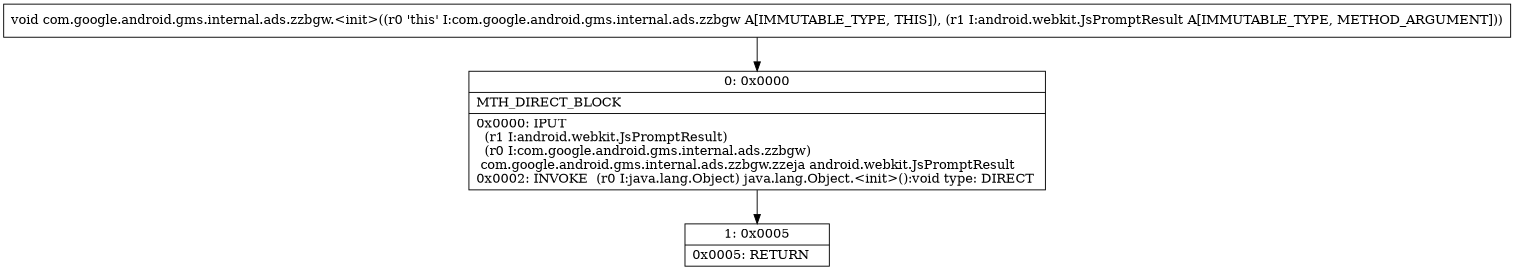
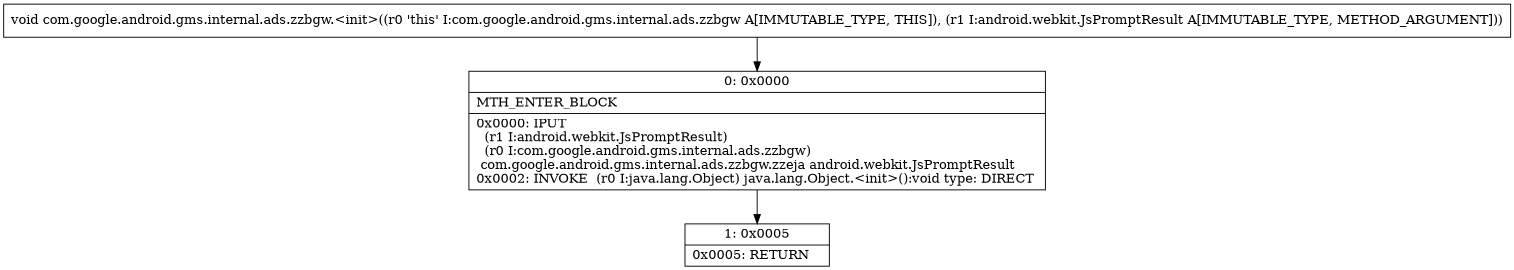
  digraph {
    node [shape=record]
-   n1 [label="{0\:\ 0x0000|MTH_DIRECT_BLOCK\l|0x0000: IPUT  \l  (r1 I:android.webkit.JsPromptResult)\l  (r0 I:com.google.android.gms.internal.ads.zzbgw)\l com.google.android.gms.internal.ads.zzbgw.zzeja android.webkit.JsPromptResult \l0x0002: INVOKE  (r0 I:java.lang.Object) java.lang.Object.\<init\>():void type: DIRECT \l}"]
+   n1 [label="{0\:\ 0x0000|MTH_ENTER_BLOCK\l|0x0000: IPUT  \l  (r1 I:android.webkit.JsPromptResult)\l  (r0 I:com.google.android.gms.internal.ads.zzbgw)\l com.google.android.gms.internal.ads.zzbgw.zzeja android.webkit.JsPromptResult \l0x0002: INVOKE  (r0 I:java.lang.Object) java.lang.Object.\<init\>():void type: DIRECT \l}"]
    n2 [label="{1\:\ 0x0005|0x0005: RETURN   \l}"]
    n3 [label="{void com.google.android.gms.internal.ads.zzbgw.\<init\>((r0 'this' I:com.google.android.gms.internal.ads.zzbgw A[IMMUTABLE_TYPE, THIS]), (r1 I:android.webkit.JsPromptResult A[IMMUTABLE_TYPE, METHOD_ARGUMENT])) }"]
    n1 -> n2
    n3 -> n1
  }
